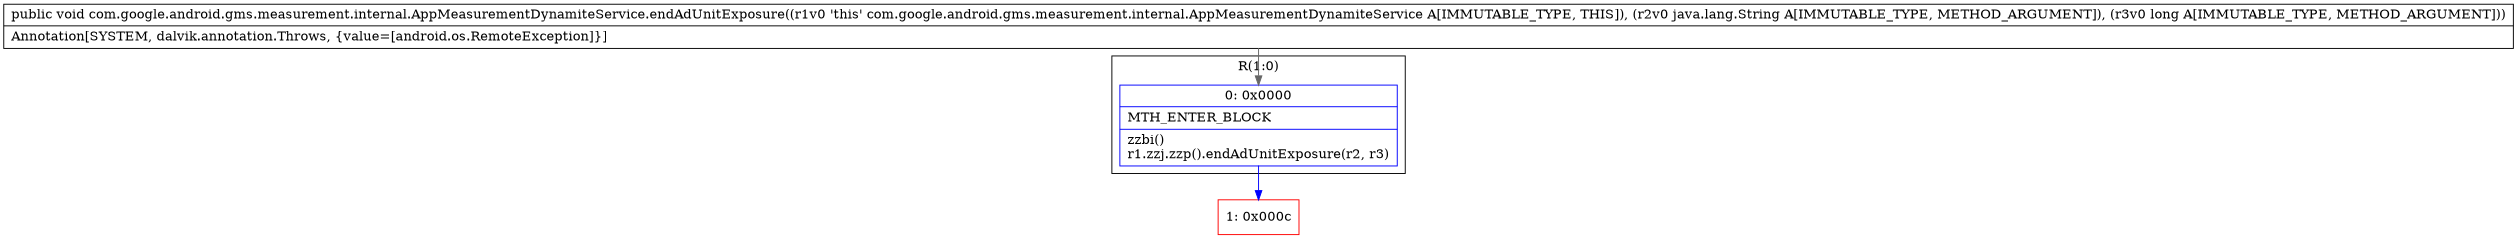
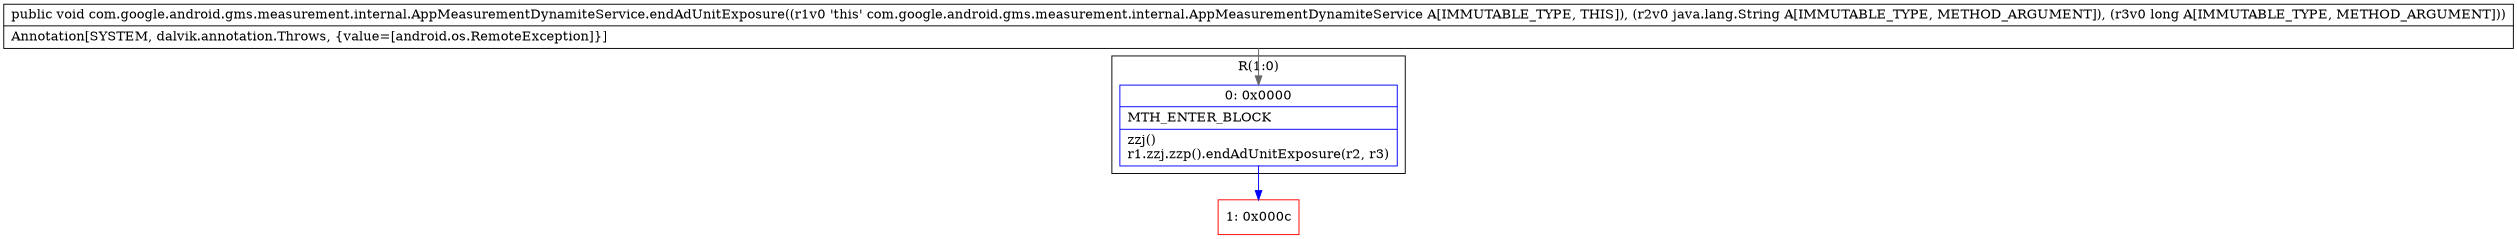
  digraph {
    node [shape=record]
-   n1 [color=blue label="{0\:\ 0x0000|MTH_ENTER_BLOCK\l|zzbi()\lr1.zzj.zzp().endAdUnitExposure(r2, r3)\l}"]
+   n1 [color=blue label="{0\:\ 0x0000|MTH_ENTER_BLOCK\l|zzj()\lr1.zzj.zzp().endAdUnitExposure(r2, r3)\l}"]
    n2 [color=red label="{1\:\ 0x000c}"]
    n3 [label="{public void com.google.android.gms.measurement.internal.AppMeasurementDynamiteService.endAdUnitExposure((r1v0 'this' com.google.android.gms.measurement.internal.AppMeasurementDynamiteService A[IMMUTABLE_TYPE, THIS]), (r2v0 java.lang.String A[IMMUTABLE_TYPE, METHOD_ARGUMENT]), (r3v0 long A[IMMUTABLE_TYPE, METHOD_ARGUMENT]))  | Annotation[SYSTEM, dalvik.annotation.Throws, \{value=[android.os.RemoteException]\}]\l}"]
    subgraph cluster_1 {
      label="R(1:0)"
      n1
    }
    n1 -> n2 [color=blue]
    n3 -> n1 [color=gray40]
  }
